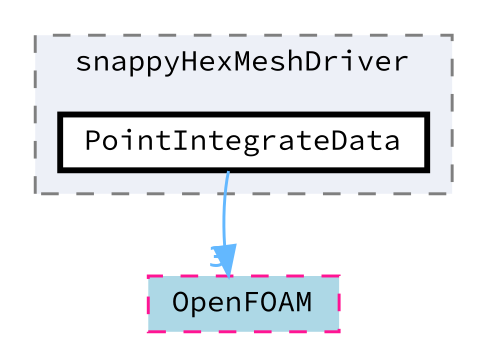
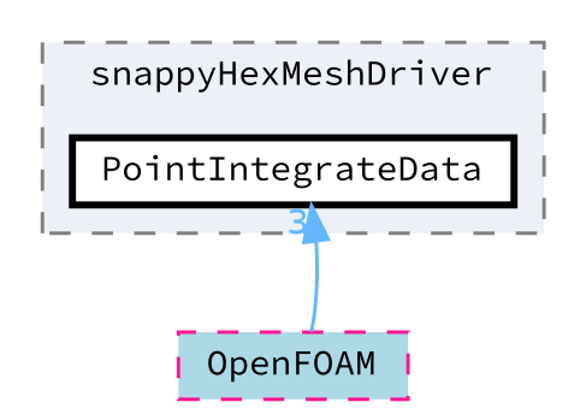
  digraph {
    compound=true
    fontname="Source Code Pro"
    node [fontname="Source Code Pro" fontsize=10 shape=box]
    n1 [color=black fillcolor=white height=0.2 label=PointIntegrateData style="filled,bold" width=0.4]
    n2 [color=deeppink fillcolor=lightblue height=0.2 label=OpenFOAM style="filled,dashed" width=0.4]
    subgraph cluster_1 {
      bgcolor="#edf0f7"
      fontsize=10
      label=snappyHexMeshDriver
      pencolor=grey50
      style="filled,dashed"
      n1
    }
-   n1 -> n2 [color=steelblue1 fontcolor=steelblue1 fontname="Source Code Pro" fontsize=10 headlabel=3 labeldistance=1.5 labelfontname=Helvetica labelfontsize=10]
+   n2 -> n1 [color=steelblue1 fontcolor=steelblue1 fontname="Source Code Pro" fontsize=10 headlabel=3 labeldistance=1.5 labelfontname=Helvetica labelfontsize=10]
  }
